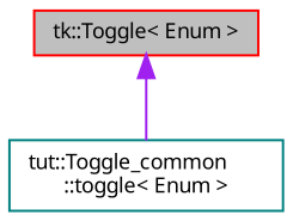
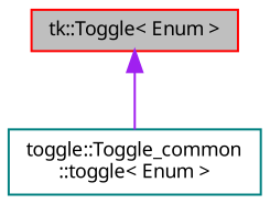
  digraph {
    node [fontname="sans-serif" fontsize=9 shape=record]
    n1 [color=red fillcolor=grey75 fontcolor=black height=0.2 label="tk::Toggle\< Enum \>" style=filled width=0.4]
-   n2 [color=teal height=0.2 label="tut::Toggle_common\l::toggle\< Enum \>" width=0.4]
+   n2 [color=teal height=0.2 label="toggle::Toggle_common\l::toggle\< Enum \>" width=0.4]
    n1 -> n2 [color=purple dir=back fontname="sans-serif" fontsize=9 labelfontname="sans-serif" labelfontsize=9 style=solid]
  }
